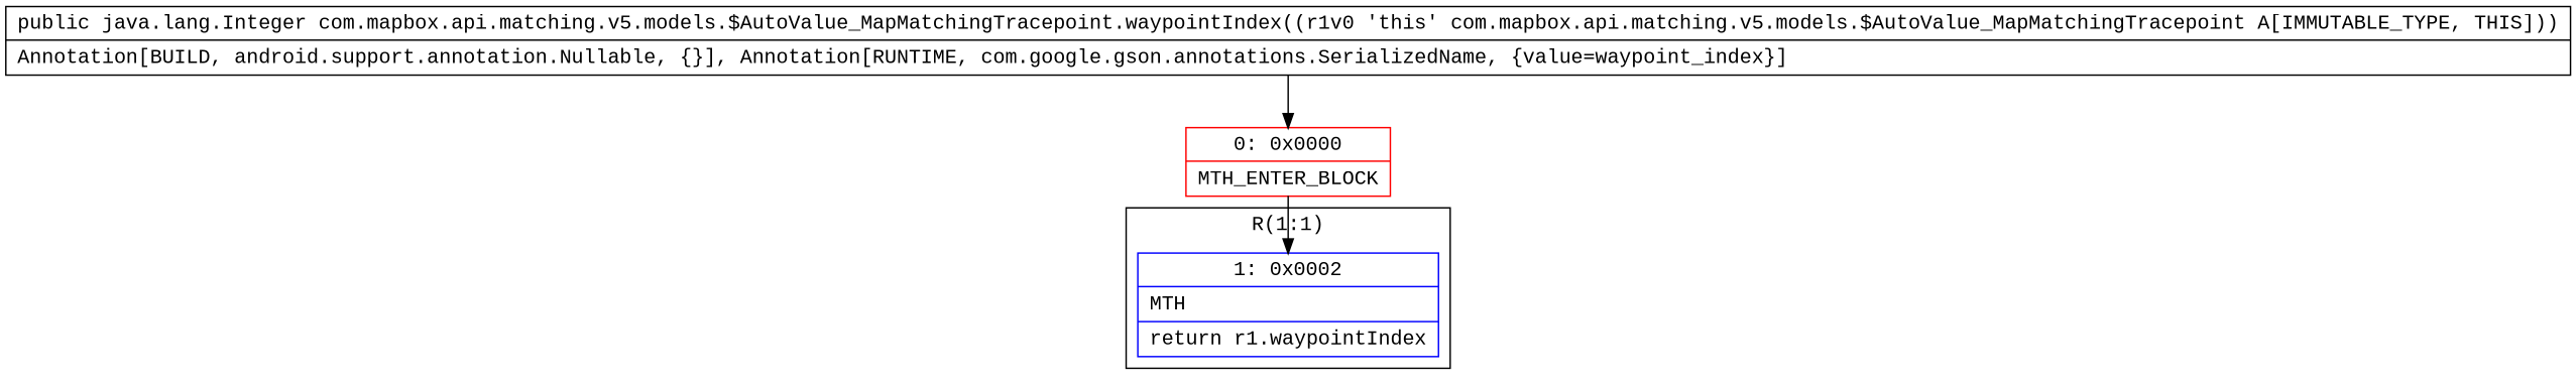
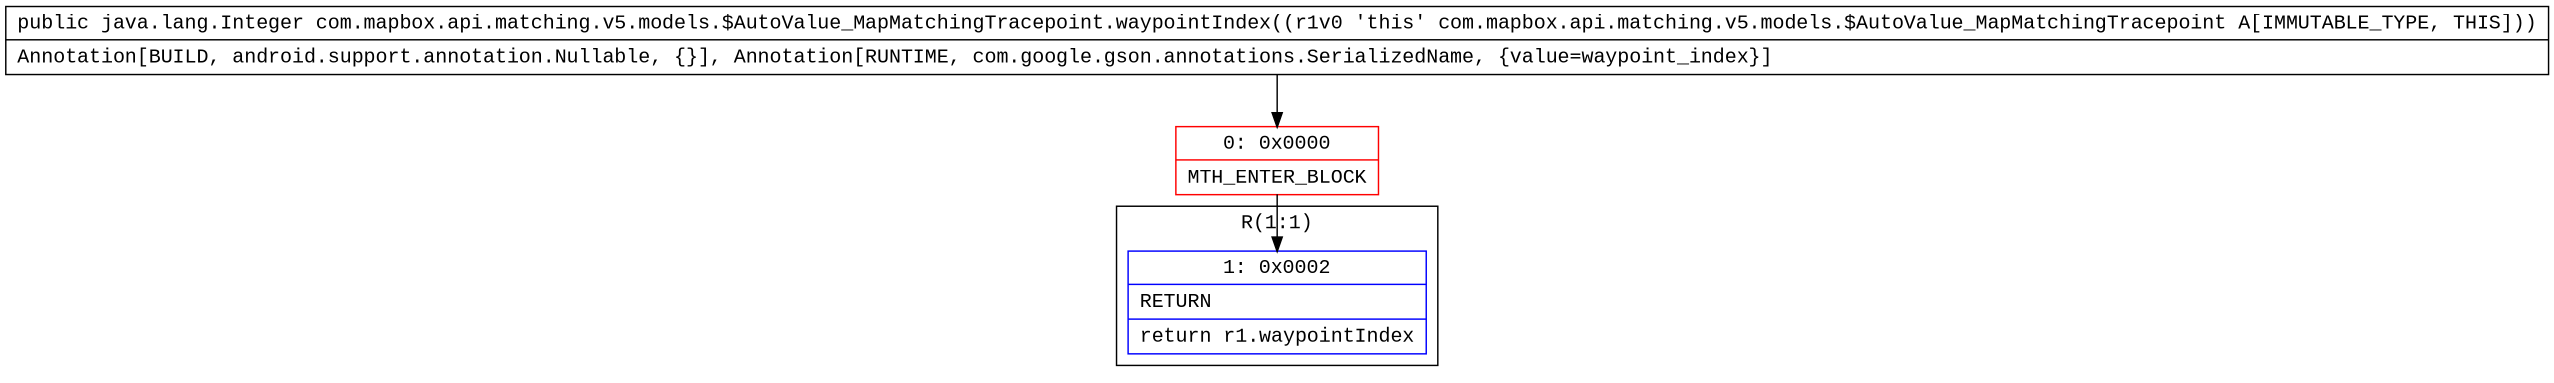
  digraph {
    fontname="Liberation Mono"
    node [shape=record fontname="Liberation Mono"]
    edge [fontname="Liberation Mono"]
-   n1 [color=blue label="{1\:\ 0x0002|MTH\l|return r1.waypointIndex\l}"]
+   n1 [color=blue label="{1\:\ 0x0002|RETURN\l|return r1.waypointIndex\l}"]
    n2 [color=red label="{0\:\ 0x0000|MTH_ENTER_BLOCK\l}"]
    n3 [label="{public java.lang.Integer com.mapbox.api.matching.v5.models.$AutoValue_MapMatchingTracepoint.waypointIndex((r1v0 'this' com.mapbox.api.matching.v5.models.$AutoValue_MapMatchingTracepoint A[IMMUTABLE_TYPE, THIS]))  | Annotation[BUILD, android.support.annotation.Nullable, \{\}], Annotation[RUNTIME, com.google.gson.annotations.SerializedName, \{value=waypoint_index\}]\l}"]
    subgraph cluster_1 {
      label="R(1:1)"
      n1
    }
    n2 -> n1
    n3 -> n2
  }
